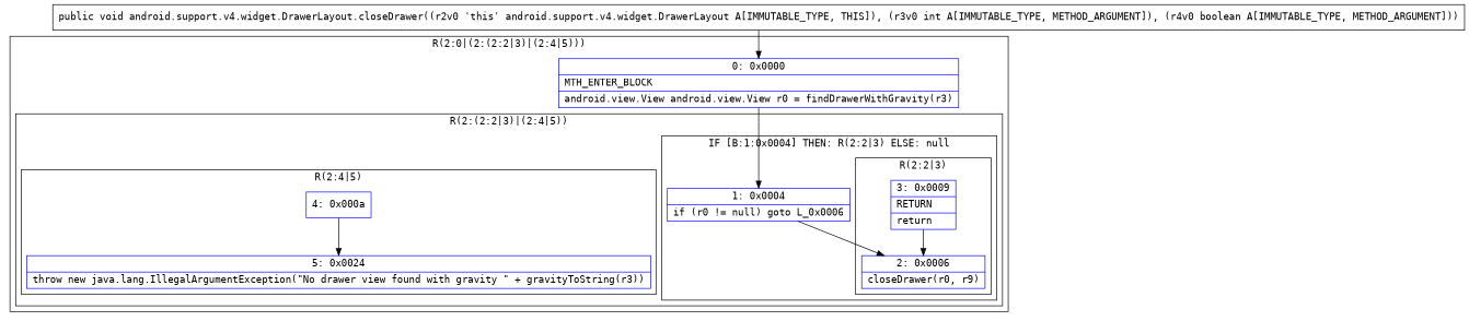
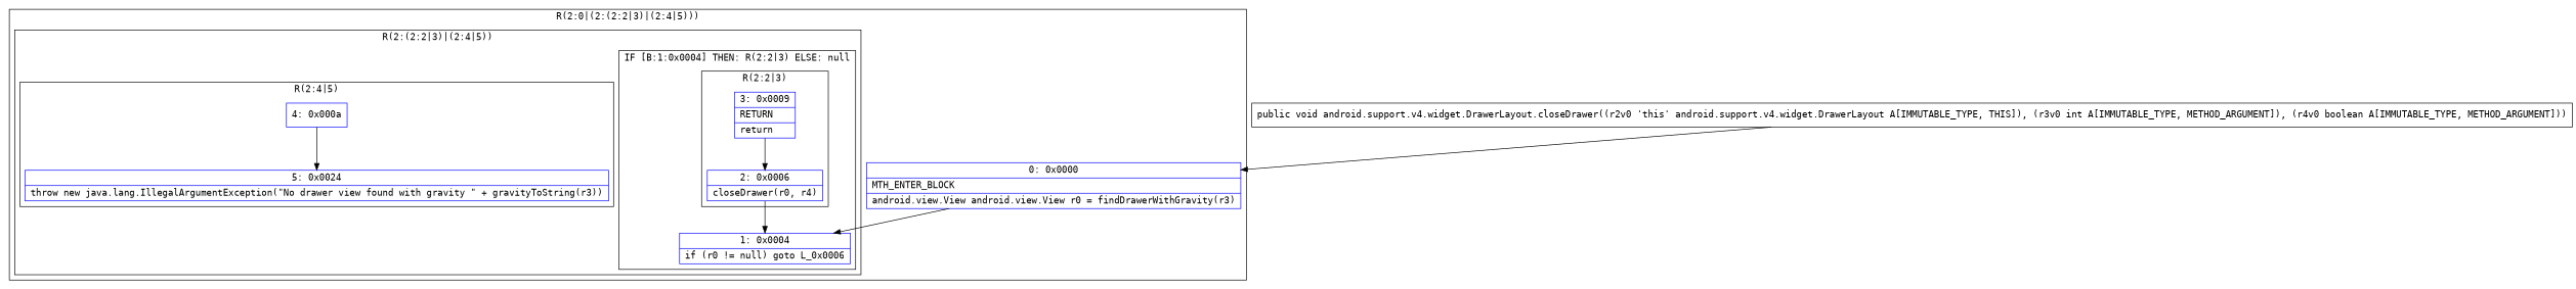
  digraph {
    fontname="DejaVu Sans Mono"
    node [color=blue fontname="DejaVu Sans Mono" shape=record]
    edge [fontname="DejaVu Sans Mono"]
-   n1 [label="{2\:\ 0x0006|closeDrawer(r0, r9)\l}"]
+   n1 [label="{2\:\ 0x0006|closeDrawer(r0, r4)\l}"]
    n2 [label="{3\:\ 0x0009|RETURN\l|return\l}"]
    n3 [label="{1\:\ 0x0004|if (r0 != null) goto L_0x0006\l}"]
    n4 [label="{4\:\ 0x000a}"]
    n5 [label="{5\:\ 0x0024|throw new java.lang.IllegalArgumentException(\"No drawer view found with gravity \" + gravityToString(r3))\l}"]
    n6 [label="{0\:\ 0x0000|MTH_ENTER_BLOCK\l|android.view.View android.view.View r0 = findDrawerWithGravity(r3)\l}"]
    n7 [label="{public void android.support.v4.widget.DrawerLayout.closeDrawer((r2v0 'this' android.support.v4.widget.DrawerLayout A[IMMUTABLE_TYPE, THIS]), (r3v0 int A[IMMUTABLE_TYPE, METHOD_ARGUMENT]), (r4v0 boolean A[IMMUTABLE_TYPE, METHOD_ARGUMENT])) }" color=""]
    subgraph cluster_1 {
      label="R(2:0|(2:(2:2|3)|(2:4|5)))"
      n6
      subgraph cluster_2 {
        label="R(2:(2:2|3)|(2:4|5))"
        subgraph cluster_3 {
          label="IF [B:1:0x0004] THEN: R(2:2|3) ELSE: null"
          n3
          subgraph cluster_4 {
            label="R(2:2|3)"
            n1
            n2
          }
        }
        subgraph cluster_5 {
          label="R(2:4|5)"
          n4
          n5
        }
      }
    }
    n2 -> n1
-   n3 -> n1
+   n1 -> n3
    n4 -> n5
    n6 -> n3
    n7 -> n6
  }
